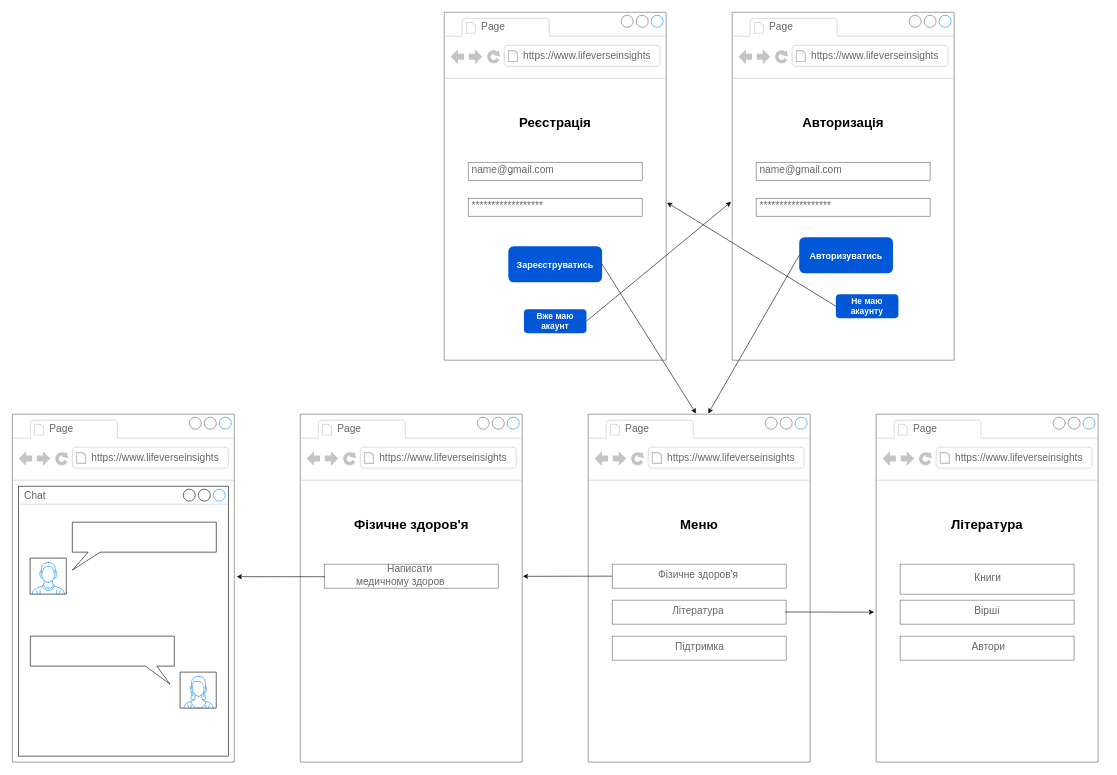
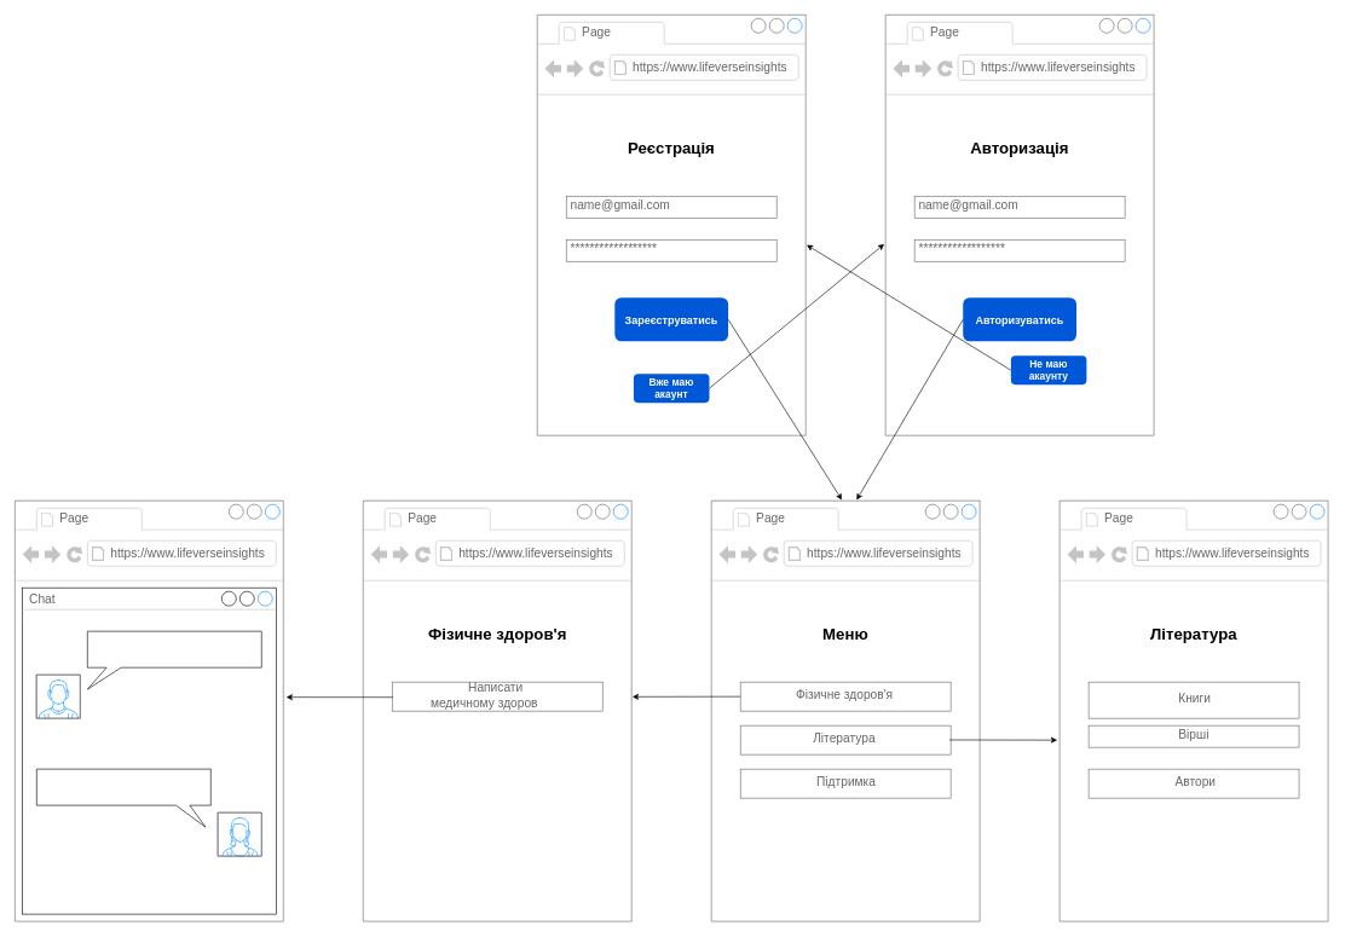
  <mxCell id="0" />
  <mxCell id="1" parent="0" />
  <mxCell id="2" value="" style="strokeWidth=1;shadow=0;dashed=0;align=center;html=1;shape=mxgraph.mockup.containers.browserWindow;rSize=0;strokeColor=#666666;strokeColor2=#008cff;strokeColor3=#c4c4c4;mainText=,;recursiveResize=0;" vertex="1" parent="1"><mxGeometry x="740" y="20" width="370" height="580" as="geometry" /></mxCell>
  <mxCell id="3" value="Page" style="strokeWidth=1;shadow=0;dashed=0;align=center;html=1;shape=mxgraph.mockup.containers.anchor;fontSize=17;fontColor=#666666;align=left;whiteSpace=wrap;" vertex="1" parent="2"><mxGeometry x="60" y="12" width="110" height="26" as="geometry" /></mxCell>
  <mxCell id="4" value="https://www.lifeverseinsights" style="strokeWidth=1;shadow=0;dashed=0;align=center;html=1;shape=mxgraph.mockup.containers.anchor;rSize=0;fontSize=17;fontColor=#666666;align=left;" vertex="1" parent="2"><mxGeometry x="130" y="60" width="250" height="26" as="geometry" /></mxCell>
  <mxCell id="5" value="&lt;b&gt;&lt;font style=&quot;font-size: 22px;&quot;&gt;Реєстрація&lt;/font&gt;&lt;/b&gt;" style="text;html=1;strokeColor=none;fillColor=none;align=center;verticalAlign=middle;whiteSpace=wrap;rounded=0;" vertex="1" parent="2"><mxGeometry x="155" y="170" width="60" height="30" as="geometry" /></mxCell>
  <mxCell id="6" value="name@gmail.com" style="strokeWidth=1;shadow=0;dashed=0;align=center;html=1;shape=mxgraph.mockup.text.textBox;fontColor=#666666;align=left;fontSize=17;spacingLeft=4;spacingTop=-3;whiteSpace=wrap;strokeColor=#666666;mainText=" vertex="1" parent="2"><mxGeometry x="40" y="250" width="290" height="30" as="geometry" /></mxCell>
  <mxCell id="7" value="******************" style="strokeWidth=1;shadow=0;dashed=0;align=center;html=1;shape=mxgraph.mockup.text.textBox;fontColor=#666666;align=left;fontSize=17;spacingLeft=4;spacingTop=-3;whiteSpace=wrap;strokeColor=#666666;mainText=" vertex="1" parent="2"><mxGeometry x="40" y="310" width="290" height="30" as="geometry" /></mxCell>
  <mxCell id="8" value="&lt;b&gt;&lt;font style=&quot;font-size: 15px;&quot;&gt;Зареєструватись&lt;/font&gt;&lt;/b&gt;" style="rounded=1;fillColor=#0057D8;strokeColor=none;html=1;whiteSpace=wrap;fontColor=#ffffff;align=center;verticalAlign=middle;fontStyle=0;fontSize=12;sketch=0;" vertex="1" parent="2"><mxGeometry x="106.82" y="390" width="156.36" height="60" as="geometry" /></mxCell>
  <mxCell id="9" value="&lt;font style=&quot;font-size: 14px;&quot;&gt;&lt;b&gt;Вже маю&lt;br&gt;акаунт&lt;/b&gt;&lt;br&gt;&lt;/font&gt;" style="rounded=1;fillColor=#0057D8;strokeColor=none;html=1;whiteSpace=wrap;fontColor=#ffffff;align=center;verticalAlign=middle;fontStyle=0;fontSize=12;sketch=0;" vertex="1" parent="2"><mxGeometry x="132.88" y="495" width="104.24" height="40" as="geometry" /></mxCell>
  <mxCell id="10" value="" style="strokeWidth=1;shadow=0;dashed=0;align=center;html=1;shape=mxgraph.mockup.containers.browserWindow;rSize=0;strokeColor=#666666;strokeColor2=#008cff;strokeColor3=#c4c4c4;mainText=,;recursiveResize=0;" vertex="1" parent="1"><mxGeometry x="1220" y="20" width="370" height="580" as="geometry" /></mxCell>
  <mxCell id="11" value="Page" style="strokeWidth=1;shadow=0;dashed=0;align=center;html=1;shape=mxgraph.mockup.containers.anchor;fontSize=17;fontColor=#666666;align=left;whiteSpace=wrap;" vertex="1" parent="10"><mxGeometry x="60" y="12" width="110" height="26" as="geometry" /></mxCell>
  <mxCell id="12" value="https://www.lifeverseinsights" style="strokeWidth=1;shadow=0;dashed=0;align=center;html=1;shape=mxgraph.mockup.containers.anchor;rSize=0;fontSize=17;fontColor=#666666;align=left;" vertex="1" parent="10"><mxGeometry x="130" y="60" width="250" height="26" as="geometry" /></mxCell>
  <mxCell id="13" value="&lt;b&gt;&lt;font style=&quot;font-size: 22px;&quot;&gt;Авторизація&lt;/font&gt;&lt;/b&gt;" style="text;html=1;strokeColor=none;fillColor=none;align=center;verticalAlign=middle;whiteSpace=wrap;rounded=0;" vertex="1" parent="10"><mxGeometry x="155" y="170" width="60" height="30" as="geometry" /></mxCell>
  <mxCell id="14" value="name@gmail.com" style="strokeWidth=1;shadow=0;dashed=0;align=center;html=1;shape=mxgraph.mockup.text.textBox;fontColor=#666666;align=left;fontSize=17;spacingLeft=4;spacingTop=-3;whiteSpace=wrap;strokeColor=#666666;mainText=" vertex="1" parent="10"><mxGeometry x="40" y="250" width="290" height="30" as="geometry" /></mxCell>
  <mxCell id="15" value="******************" style="strokeWidth=1;shadow=0;dashed=0;align=center;html=1;shape=mxgraph.mockup.text.textBox;fontColor=#666666;align=left;fontSize=17;spacingLeft=4;spacingTop=-3;whiteSpace=wrap;strokeColor=#666666;mainText=" vertex="1" parent="10"><mxGeometry x="40" y="310" width="290" height="30" as="geometry" /></mxCell>
- <mxCell id="16" value="&lt;b&gt;&lt;font style=&quot;font-size: 15px;&quot;&gt;Авторизуватись&lt;/font&gt;&lt;/b&gt;" style="rounded=1;fillColor=#0057D8;strokeColor=none;html=1;whiteSpace=wrap;fontColor=#ffffff;align=center;verticalAlign=middle;fontStyle=0;fontSize=12;sketch=0;" vertex="1" parent="10"><mxGeometry x="111.82" y="375" width="156.36" height="60" as="geometry" /></mxCell>
+ <mxCell id="16" value="&lt;b&gt;&lt;font style=&quot;font-size: 15px;&quot;&gt;Авторизуватись&lt;/font&gt;&lt;/b&gt;" style="rounded=1;fillColor=#0057D8;strokeColor=none;html=1;whiteSpace=wrap;fontColor=#ffffff;align=center;verticalAlign=middle;fontStyle=0;fontSize=12;sketch=0;" vertex="1" parent="10"><mxGeometry x="106.82" y="390" width="156.36" height="60" as="geometry" /></mxCell>
  <mxCell id="17" value="&lt;font style=&quot;font-size: 14px;&quot;&gt;&lt;b&gt;Не маю&lt;br&gt;акаунту&lt;/b&gt;&lt;br&gt;&lt;/font&gt;" style="rounded=1;fillColor=#0057D8;strokeColor=none;html=1;whiteSpace=wrap;fontColor=#ffffff;align=center;verticalAlign=middle;fontStyle=0;fontSize=12;sketch=0;" vertex="1" parent="10"><mxGeometry x="172.88" y="470" width="104.24" height="40" as="geometry" /></mxCell>
  <mxCell id="18" value="" style="endArrow=classic;html=1;rounded=0;exitX=1;exitY=0.5;exitDx=0;exitDy=0;entryX=0.486;entryY=-0.002;entryDx=0;entryDy=0;entryPerimeter=0;" edge="1" parent="1" source="8" target="22"><mxGeometry width="50" height="50" relative="1" as="geometry"><mxPoint x="1150" y="360" as="sourcePoint" /><mxPoint x="1170" y="690" as="targetPoint" /></mxGeometry></mxCell>
  <mxCell id="19" value="" style="endArrow=classic;html=1;rounded=0;exitX=0;exitY=0.5;exitDx=0;exitDy=0;entryX=0.541;entryY=-0.002;entryDx=0;entryDy=0;entryPerimeter=0;" edge="1" parent="1" source="16" target="22"><mxGeometry width="50" height="50" relative="1" as="geometry"><mxPoint x="1190" y="590" as="sourcePoint" /><mxPoint x="1170" y="690" as="targetPoint" /></mxGeometry></mxCell>
  <mxCell id="20" value="" style="endArrow=classic;html=1;rounded=0;exitX=1;exitY=0.5;exitDx=0;exitDy=0;entryX=-0.005;entryY=0.545;entryDx=0;entryDy=0;entryPerimeter=0;" edge="1" parent="1" source="9" target="10"><mxGeometry width="50" height="50" relative="1" as="geometry"><mxPoint x="1020" y="670" as="sourcePoint" /><mxPoint x="1070" y="620" as="targetPoint" /></mxGeometry></mxCell>
  <mxCell id="21" value="" style="endArrow=classic;html=1;rounded=0;exitX=0;exitY=0.5;exitDx=0;exitDy=0;entryX=1.004;entryY=0.547;entryDx=0;entryDy=0;entryPerimeter=0;" edge="1" parent="1" source="17" target="2"><mxGeometry width="50" height="50" relative="1" as="geometry"><mxPoint x="1200" y="620" as="sourcePoint" /><mxPoint x="1250" y="570" as="targetPoint" /></mxGeometry></mxCell>
  <mxCell id="22" value="" style="strokeWidth=1;shadow=0;dashed=0;align=center;html=1;shape=mxgraph.mockup.containers.browserWindow;rSize=0;strokeColor=#666666;strokeColor2=#008cff;strokeColor3=#c4c4c4;mainText=,;recursiveResize=0;" vertex="1" parent="1"><mxGeometry x="980" y="690" width="370" height="580" as="geometry" /></mxCell>
  <mxCell id="23" value="Page" style="strokeWidth=1;shadow=0;dashed=0;align=center;html=1;shape=mxgraph.mockup.containers.anchor;fontSize=17;fontColor=#666666;align=left;whiteSpace=wrap;" vertex="1" parent="22"><mxGeometry x="60" y="12" width="110" height="26" as="geometry" /></mxCell>
  <mxCell id="24" value="https://www.lifeverseinsights" style="strokeWidth=1;shadow=0;dashed=0;align=center;html=1;shape=mxgraph.mockup.containers.anchor;rSize=0;fontSize=17;fontColor=#666666;align=left;" vertex="1" parent="22"><mxGeometry x="130" y="60" width="250" height="26" as="geometry" /></mxCell>
  <mxCell id="25" value="&lt;b&gt;&lt;font style=&quot;font-size: 22px;&quot;&gt;Меню&lt;/font&gt;&lt;/b&gt;" style="text;html=1;strokeColor=none;fillColor=none;align=center;verticalAlign=middle;whiteSpace=wrap;rounded=0;" vertex="1" parent="22"><mxGeometry x="155" y="170" width="60" height="30" as="geometry" /></mxCell>
  <mxCell id="26" value="&amp;nbsp; &amp;nbsp; &amp;nbsp; &amp;nbsp; &amp;nbsp; &amp;nbsp; &amp;nbsp; &amp;nbsp;Фізичне здоров'я" style="strokeWidth=1;shadow=0;dashed=0;align=center;html=1;shape=mxgraph.mockup.text.textBox;fontColor=#666666;align=left;fontSize=17;spacingLeft=4;spacingTop=-3;whiteSpace=wrap;strokeColor=#666666;mainText=" vertex="1" parent="22"><mxGeometry x="40" y="250" width="290" height="40" as="geometry" /></mxCell>
  <mxCell id="27" value="&lt;span style=&quot;white-space: pre;&quot;&gt;&#09;&lt;/span&gt;&lt;span style=&quot;white-space: pre;&quot;&gt;&#09;&lt;/span&gt;&amp;nbsp; &amp;nbsp; Література" style="strokeWidth=1;shadow=0;dashed=0;align=center;html=1;shape=mxgraph.mockup.text.textBox;fontColor=#666666;align=left;fontSize=17;spacingLeft=4;spacingTop=-3;whiteSpace=wrap;strokeColor=#666666;mainText=" vertex="1" parent="22"><mxGeometry x="40" y="310" width="290" height="40" as="geometry" /></mxCell>
  <mxCell id="28" value="&lt;span style=&quot;white-space: pre;&quot;&gt;&#09;&lt;span style=&quot;white-space: pre;&quot;&gt;&#09;&lt;/span&gt; &lt;/span&gt;&amp;nbsp; &amp;nbsp; Підтримка" style="strokeWidth=1;shadow=0;dashed=0;align=center;html=1;shape=mxgraph.mockup.text.textBox;fontColor=#666666;align=left;fontSize=17;spacingLeft=4;spacingTop=-3;whiteSpace=wrap;strokeColor=#666666;mainText=" vertex="1" parent="22"><mxGeometry x="40" y="370" width="290" height="40" as="geometry" /></mxCell>
  <mxCell id="29" value="" style="strokeWidth=1;shadow=0;dashed=0;align=center;html=1;shape=mxgraph.mockup.containers.browserWindow;rSize=0;strokeColor=#666666;strokeColor2=#008cff;strokeColor3=#c4c4c4;mainText=,;recursiveResize=0;" vertex="1" parent="1"><mxGeometry x="500" y="690" width="370" height="580" as="geometry" /></mxCell>
  <mxCell id="30" value="Page" style="strokeWidth=1;shadow=0;dashed=0;align=center;html=1;shape=mxgraph.mockup.containers.anchor;fontSize=17;fontColor=#666666;align=left;whiteSpace=wrap;" vertex="1" parent="29"><mxGeometry x="60" y="12" width="110" height="26" as="geometry" /></mxCell>
  <mxCell id="31" value="https://www.lifeverseinsights" style="strokeWidth=1;shadow=0;dashed=0;align=center;html=1;shape=mxgraph.mockup.containers.anchor;rSize=0;fontSize=17;fontColor=#666666;align=left;" vertex="1" parent="29"><mxGeometry x="130" y="60" width="250" height="26" as="geometry" /></mxCell>
  <mxCell id="32" value="&lt;b&gt;&lt;font style=&quot;font-size: 22px;&quot;&gt;Фізичне здоров'я&lt;/font&gt;&lt;/b&gt;" style="text;html=1;strokeColor=none;fillColor=none;align=center;verticalAlign=middle;whiteSpace=wrap;rounded=0;" vertex="1" parent="29"><mxGeometry x="82.5" y="170" width="205" height="30" as="geometry" /></mxCell>
  <mxCell id="33" value="&lt;span style=&quot;white-space: pre;&quot;&gt;&#09;&lt;/span&gt;&lt;span style=&quot;white-space: pre;&quot;&gt;&#09;&lt;/span&gt;&amp;nbsp; &amp;nbsp; &amp;nbsp;Написати&lt;br&gt;&lt;span style=&quot;white-space: pre;&quot;&gt;&#09;&lt;/span&gt;&amp;nbsp; медичному здоров" style="strokeWidth=1;shadow=0;dashed=0;align=center;html=1;shape=mxgraph.mockup.text.textBox;fontColor=#666666;align=left;fontSize=17;spacingLeft=4;spacingTop=-3;whiteSpace=wrap;strokeColor=#666666;mainText=" vertex="1" parent="29"><mxGeometry x="40" y="250" width="290" height="40" as="geometry" /></mxCell>
  <mxCell id="34" value="" style="endArrow=classic;html=1;rounded=0;exitX=0;exitY=0.5;exitDx=0;exitDy=0;exitPerimeter=0;entryX=1.003;entryY=0.466;entryDx=0;entryDy=0;entryPerimeter=0;" edge="1" parent="1" source="26" target="29"><mxGeometry width="50" height="50" relative="1" as="geometry"><mxPoint x="920" y="1110" as="sourcePoint" /><mxPoint x="970" y="1060" as="targetPoint" /></mxGeometry></mxCell>
  <mxCell id="35" value="" style="strokeWidth=1;shadow=0;dashed=0;align=center;html=1;shape=mxgraph.mockup.containers.browserWindow;rSize=0;strokeColor=#666666;strokeColor2=#008cff;strokeColor3=#c4c4c4;mainText=,;recursiveResize=0;" vertex="1" parent="1"><mxGeometry x="20" y="690" width="370" height="580" as="geometry" /></mxCell>
  <mxCell id="36" value="Page" style="strokeWidth=1;shadow=0;dashed=0;align=center;html=1;shape=mxgraph.mockup.containers.anchor;fontSize=17;fontColor=#666666;align=left;whiteSpace=wrap;" vertex="1" parent="35"><mxGeometry x="60" y="12" width="110" height="26" as="geometry" /></mxCell>
  <mxCell id="37" value="https://www.lifeverseinsights" style="strokeWidth=1;shadow=0;dashed=0;align=center;html=1;shape=mxgraph.mockup.containers.anchor;rSize=0;fontSize=17;fontColor=#666666;align=left;" vertex="1" parent="35"><mxGeometry x="130" y="60" width="250" height="26" as="geometry" /></mxCell>
  <mxCell id="38" value="Chat" style="strokeWidth=1;shadow=0;dashed=0;align=center;html=1;shape=mxgraph.mockup.containers.window;align=left;verticalAlign=top;spacingLeft=8;strokeColor2=#008cff;strokeColor3=#c4c4c4;fontColor=#666666;mainText=;fontSize=17;labelBackgroundColor=none;whiteSpace=wrap;" vertex="1" parent="35"><mxGeometry x="10" y="120" width="350" height="450" as="geometry" /></mxCell>
  <mxCell id="39" value="" style="verticalLabelPosition=bottom;shadow=0;dashed=0;align=center;html=1;verticalAlign=top;strokeWidth=1;shape=mxgraph.mockup.containers.userMale;strokeColor=#666666;strokeColor2=#008cff;" vertex="1" parent="35"><mxGeometry x="30" y="240" width="60" height="60" as="geometry" /></mxCell>
  <mxCell id="40" value="" style="shape=callout;whiteSpace=wrap;html=1;perimeter=calloutPerimeter;size=30;position=0.11;position2=0;" vertex="1" parent="35"><mxGeometry x="100" y="180" width="240" height="80" as="geometry" /></mxCell>
  <mxCell id="41" value="" style="verticalLabelPosition=bottom;shadow=0;dashed=0;align=center;html=1;verticalAlign=top;strokeWidth=1;shape=mxgraph.mockup.containers.userFemale;strokeColor=#666666;strokeColor2=#008cff;" vertex="1" parent="35"><mxGeometry x="280" y="430" width="60" height="60" as="geometry" /></mxCell>
  <mxCell id="42" value="" style="shape=callout;whiteSpace=wrap;html=1;perimeter=calloutPerimeter;size=30;position=0.8;position2=0.97;base=19;" vertex="1" parent="35"><mxGeometry x="30" y="370" width="240" height="80" as="geometry" /></mxCell>
  <mxCell id="43" value="" style="strokeWidth=1;shadow=0;dashed=0;align=center;html=1;shape=mxgraph.mockup.containers.browserWindow;rSize=0;strokeColor=#666666;strokeColor2=#008cff;strokeColor3=#c4c4c4;mainText=,;recursiveResize=0;" vertex="1" parent="1"><mxGeometry x="1460" y="690" width="370" height="580" as="geometry" /></mxCell>
  <mxCell id="44" value="Page" style="strokeWidth=1;shadow=0;dashed=0;align=center;html=1;shape=mxgraph.mockup.containers.anchor;fontSize=17;fontColor=#666666;align=left;whiteSpace=wrap;" vertex="1" parent="43"><mxGeometry x="60" y="12" width="110" height="26" as="geometry" /></mxCell>
  <mxCell id="45" value="https://www.lifeverseinsights" style="strokeWidth=1;shadow=0;dashed=0;align=center;html=1;shape=mxgraph.mockup.containers.anchor;rSize=0;fontSize=17;fontColor=#666666;align=left;" vertex="1" parent="43"><mxGeometry x="130" y="60" width="250" height="26" as="geometry" /></mxCell>
  <mxCell id="46" value="&lt;b&gt;&lt;font style=&quot;font-size: 22px;&quot;&gt;Література&lt;/font&gt;&lt;/b&gt;" style="text;html=1;strokeColor=none;fillColor=none;align=center;verticalAlign=middle;whiteSpace=wrap;rounded=0;" vertex="1" parent="43"><mxGeometry x="155" y="170" width="60" height="30" as="geometry" /></mxCell>
  <mxCell id="47" value="&lt;span style=&quot;white-space: pre;&quot;&gt;&#09;&lt;/span&gt;&lt;span style=&quot;white-space: pre;&quot;&gt;&#09;&lt;/span&gt;&lt;span style=&quot;white-space: pre;&quot;&gt;&#09;&lt;/span&gt;&amp;nbsp;Книги" style="strokeWidth=1;shadow=0;dashed=0;align=center;html=1;shape=mxgraph.mockup.text.textBox;fontColor=#666666;align=left;fontSize=17;spacingLeft=4;spacingTop=-3;whiteSpace=wrap;strokeColor=#666666;mainText=" vertex="1" parent="43"><mxGeometry x="40" y="250" width="290" height="50" as="geometry" /></mxCell>
- <mxCell id="48" value="&lt;span style=&quot;white-space: pre;&quot;&gt;&#09;&lt;/span&gt;&lt;span style=&quot;white-space: pre;&quot;&gt;&#09;&lt;/span&gt;&lt;span style=&quot;white-space: pre;&quot;&gt;&#09;&lt;/span&gt;&amp;nbsp;Вірші" style="strokeWidth=1;shadow=0;dashed=0;align=center;html=1;shape=mxgraph.mockup.text.textBox;fontColor=#666666;align=left;fontSize=17;spacingLeft=4;spacingTop=-3;whiteSpace=wrap;strokeColor=#666666;mainText=" vertex="1" parent="43"><mxGeometry x="40" y="310" width="290" height="40" as="geometry" /></mxCell>
+ <mxCell id="48" value="&lt;span style=&quot;white-space: pre;&quot;&gt;&#09;&lt;/span&gt;&lt;span style=&quot;white-space: pre;&quot;&gt;&#09;&lt;/span&gt;&lt;span style=&quot;white-space: pre;&quot;&gt;&#09;&lt;/span&gt;&amp;nbsp;Вірші" style="strokeWidth=1;shadow=0;dashed=0;align=center;html=1;shape=mxgraph.mockup.text.textBox;fontColor=#666666;align=left;fontSize=17;spacingLeft=4;spacingTop=-3;whiteSpace=wrap;strokeColor=#666666;mainText=" vertex="1" parent="43"><mxGeometry x="40" y="310" width="290" height="30" as="geometry" /></mxCell>
  <mxCell id="49" value="&lt;span style=&quot;white-space: pre;&quot;&gt;&#09;&lt;span style=&quot;white-space: pre;&quot;&gt;&#09;&lt;/span&gt; &lt;/span&gt;&amp;nbsp; &amp;nbsp; &amp;nbsp; &amp;nbsp;Автори" style="strokeWidth=1;shadow=0;dashed=0;align=center;html=1;shape=mxgraph.mockup.text.textBox;fontColor=#666666;align=left;fontSize=17;spacingLeft=4;spacingTop=-3;whiteSpace=wrap;strokeColor=#666666;mainText=" vertex="1" parent="43"><mxGeometry x="40" y="370" width="290" height="40" as="geometry" /></mxCell>
  <mxCell id="50" value="" style="endArrow=classic;html=1;rounded=0;exitX=0.994;exitY=0.494;exitDx=0;exitDy=0;exitPerimeter=0;entryX=-0.009;entryY=0.569;entryDx=0;entryDy=0;entryPerimeter=0;" edge="1" parent="1" source="27" target="43"><mxGeometry width="50" height="50" relative="1" as="geometry"><mxPoint x="1420" y="1100" as="sourcePoint" /><mxPoint x="1470" y="1050" as="targetPoint" /></mxGeometry></mxCell>
  <mxCell id="51" value="" style="endArrow=classic;html=1;rounded=0;exitX=0.004;exitY=0.524;exitDx=0;exitDy=0;exitPerimeter=0;entryX=1.011;entryY=0.467;entryDx=0;entryDy=0;entryPerimeter=0;" edge="1" parent="1" source="33" target="35"><mxGeometry width="50" height="50" relative="1" as="geometry"><mxPoint x="429.289" y="1030" as="sourcePoint" /><mxPoint x="429.289" y="980" as="targetPoint" /></mxGeometry></mxCell>
